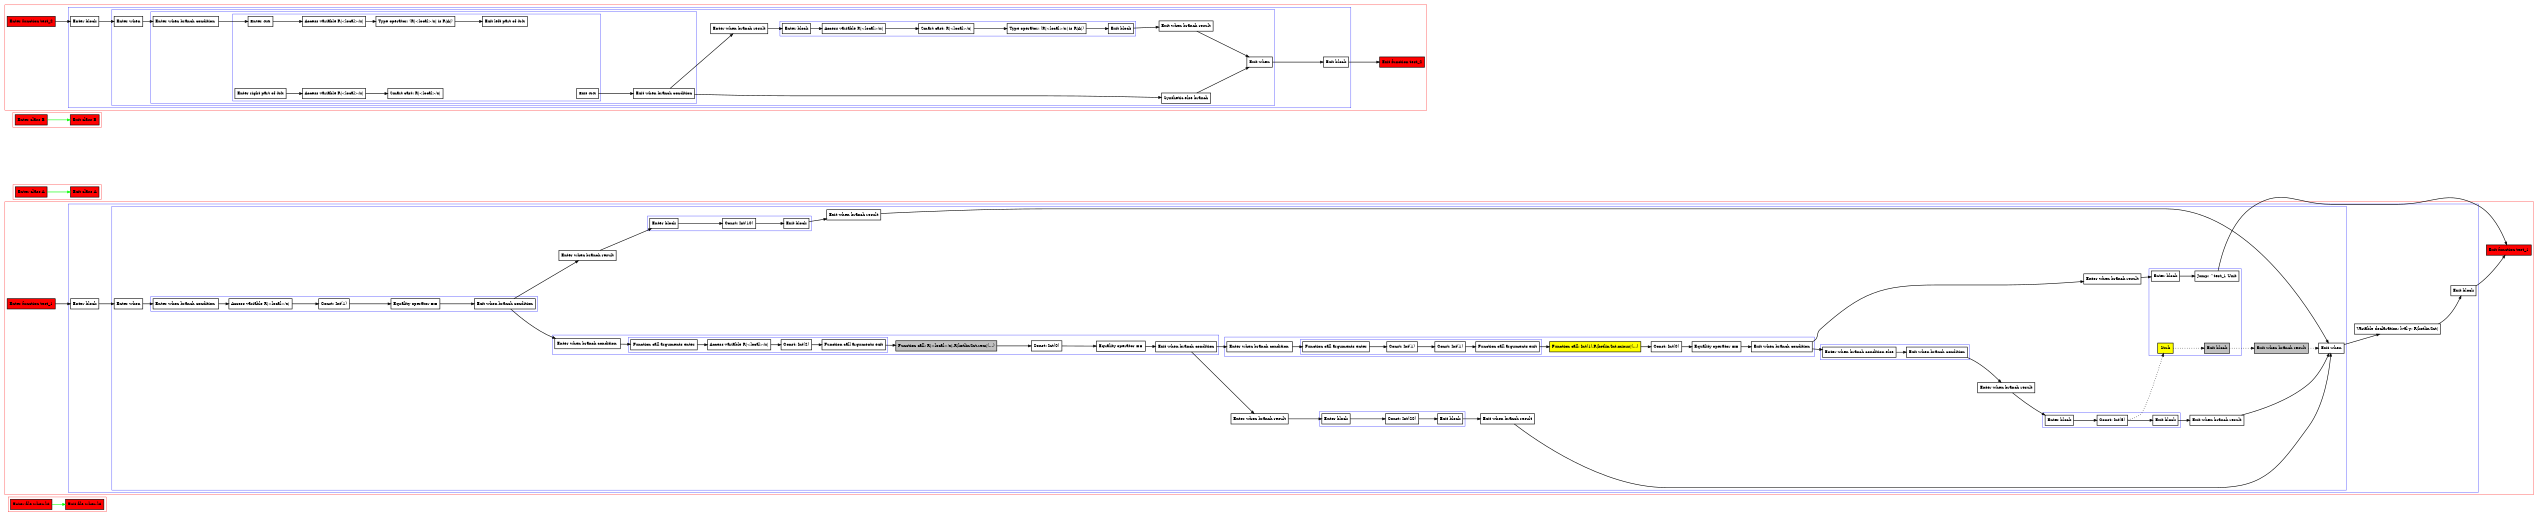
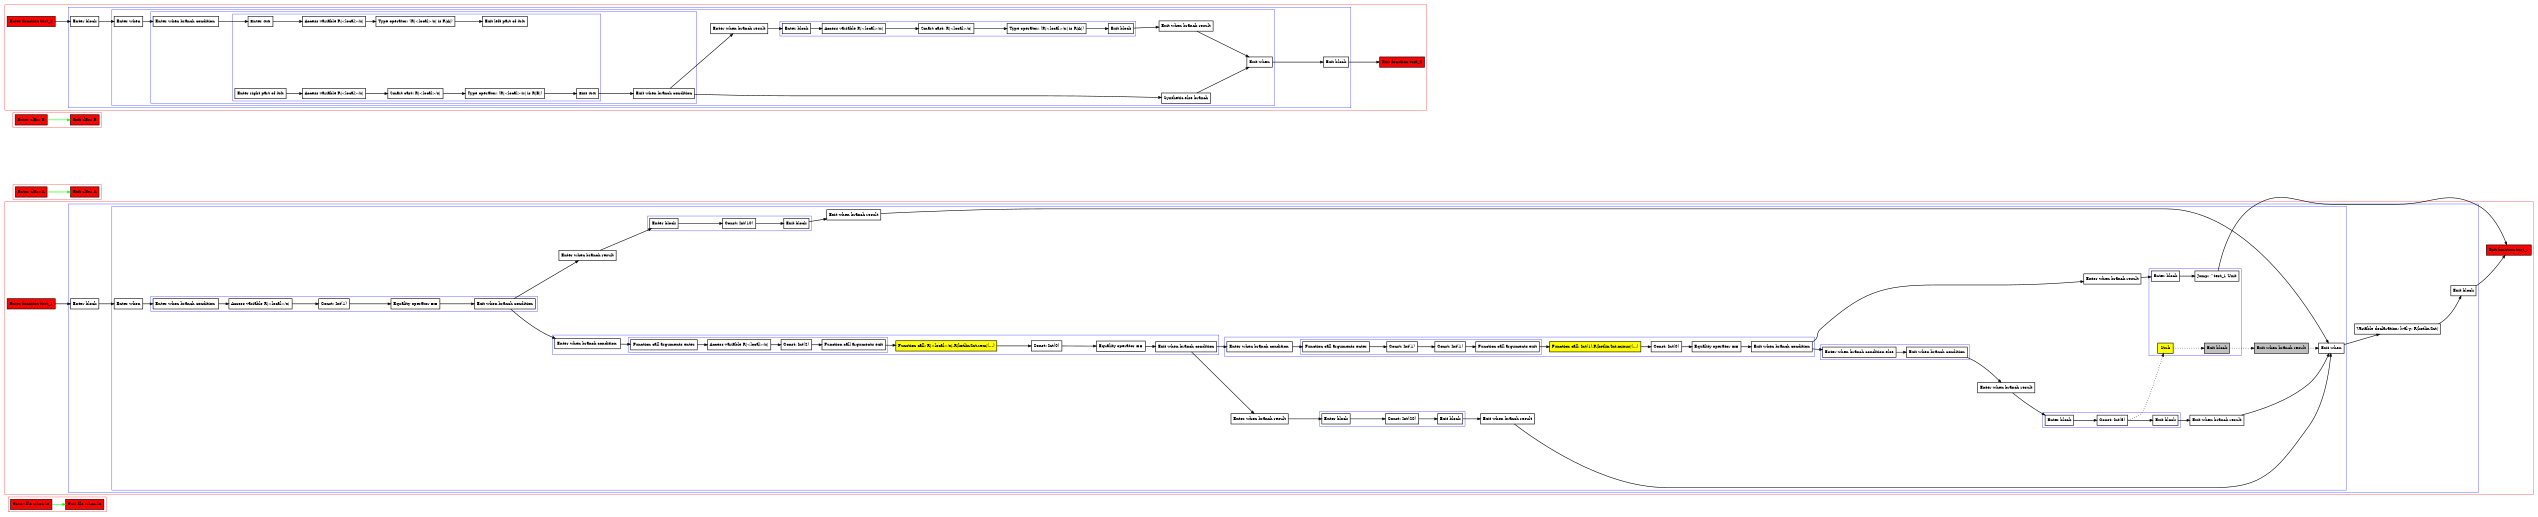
  digraph {
    fontname="DejaVu Serif"
    nodesep=3
    rankdir=LR
    node [fontname="DejaVu Serif" penwidth=2 shape=box]
    edge [fontname="DejaVu Serif" penwidth=2]
    n1 [fillcolor=red label="Enter file when.kt" style=filled]
    n2 [fillcolor=red label="Exit file when.kt" style=filled]
    n3 [label="Enter when branch condition "]
    n4 [label="Access variable R|<local>/x|"]
    n5 [label="Const: Int(1)"]
    n6 [label="Equality operator =="]
    n7 [label="Exit when branch condition"]
    n8 [label="Function call arguments enter"]
    n9 [label="Access variable R|<local>/x|"]
    n10 [label="Const: Int(2)"]
    n11 [label="Function call arguments exit"]
    n12 [label="Enter when branch condition "]
-   n13 [fillcolor=gray label="Function call: R|<local>/x|.R|kotlin/Int.rem|(...)" style=filled]
+   n13 [fillcolor=yellow label="Function call: R|<local>/x|.R|kotlin/Int.rem|(...)" style=filled]
    n14 [label="Const: Int(0)"]
    n15 [label="Equality operator =="]
    n16 [label="Exit when branch condition"]
    n17 [label="Function call arguments enter"]
    n18 [label="Const: Int(1)"]
    n19 [label="Const: Int(1)"]
    n20 [label="Function call arguments exit"]
    n21 [label="Enter when branch condition "]
    n22 [fillcolor=yellow label="Function call: Int(1).R|kotlin/Int.minus|(...)" style=filled]
    n23 [label="Const: Int(0)"]
    n24 [label="Equality operator =="]
    n25 [label="Exit when branch condition"]
    n26 [label="Enter when branch condition else"]
    n27 [label="Exit when branch condition"]
    n28 [label="Enter block"]
    n29 [label="Const: Int(5)"]
    n30 [label="Exit block"]
    n31 [label="Enter block"]
    n32 [label="Jump: ^test_1 Unit"]
    n33 [fillcolor=yellow label=Stub style=filled]
    n34 [fillcolor=gray label="Exit block" style=filled]
    n35 [label="Enter block"]
    n36 [label="Const: Int(20)"]
    n37 [label="Exit block"]
    n38 [label="Enter block"]
    n39 [label="Const: Int(10)"]
    n40 [label="Exit block"]
    n41 [label="Enter when"]
    n42 [label="Enter when branch result"]
    n43 [label="Exit when branch result"]
    n44 [label="Enter when branch result"]
    n45 [fillcolor=gray label="Exit when branch result" style=filled]
    n46 [label="Enter when branch result"]
    n47 [label="Exit when branch result"]
    n48 [label="Enter when branch result"]
    n49 [label="Exit when branch result"]
    n50 [label="Exit when"]
    n51 [label="Enter block"]
    n52 [label="Variable declaration: lval y: R|kotlin/Int|"]
    n53 [label="Exit block"]
    n54 [fillcolor=red label="Enter function test_1" style=filled]
    n55 [fillcolor=red label="Exit function test_1" style=filled]
    n56 [fillcolor=red label="Enter class A" style=filled]
    n57 [fillcolor=red label="Exit class A" style=filled]
    n58 [fillcolor=red label="Enter class B" style=filled]
    n59 [fillcolor=red label="Exit class B" style=filled]
    n60 [label="Enter &&"]
    n61 [label="Access variable R|<local>/x|"]
    n62 [label="Type operator: (R|<local>/x| is R|A|)"]
    n63 [label="Exit left part of &&"]
    n64 [label="Enter right part of &&"]
    n65 [label="Access variable R|<local>/x|"]
    n66 [label="Smart cast: R|<local>/x|"]
+   n67 [label="Type operator: (R|<local>/x| is R|B|)"]
    n68 [label="Exit &&"]
    n69 [label="Enter when branch condition "]
    n70 [label="Exit when branch condition"]
    n71 [label="Enter block"]
    n72 [label="Access variable R|<local>/x|"]
    n73 [label="Smart cast: R|<local>/x|"]
    n74 [label="Type operator: (R|<local>/x| is R|A|)"]
    n75 [label="Exit block"]
    n76 [label="Enter when"]
    n77 [label="Synthetic else branch"]
    n78 [label="Enter when branch result"]
    n79 [label="Exit when branch result"]
    n80 [label="Exit when"]
    n81 [label="Enter block"]
    n82 [label="Exit block"]
    n83 [fillcolor=red label="Enter function test_2" style=filled]
    n84 [fillcolor=red label="Exit function test_2" style=filled]
    subgraph cluster_1 {
      color=red
      n1
      n2
    }
    subgraph cluster_2 {
      color=red
      n54
      n55
      subgraph cluster_3 {
        color=blue
        n51
        n52
        n53
        subgraph cluster_4 {
          color=blue
          n41
          n42
          n43
          n44
          n45
          n46
          n47
          n48
          n49
          n50
          subgraph cluster_5 {
            color=blue
            n3
            n4
            n5
            n6
            n7
          }
          subgraph cluster_6 {
            color=blue
            n12
            n13
            n14
            n15
            n16
            subgraph cluster_7 {
              color=blue
              n8
              n9
              n10
              n11
            }
          }
          subgraph cluster_8 {
            color=blue
            n21
            n22
            n23
            n24
            n25
            subgraph cluster_9 {
              color=blue
              n17
              n18
              n19
              n20
            }
          }
          subgraph cluster_10 {
            color=blue
            n26
            n27
          }
          subgraph cluster_11 {
            color=blue
            n28
            n29
            n30
          }
          subgraph cluster_12 {
            color=blue
            n31
            n32
            n33
            n34
          }
          subgraph cluster_13 {
            color=blue
            n35
            n36
            n37
          }
          subgraph cluster_14 {
            color=blue
            n38
            n39
            n40
          }
        }
      }
    }
    subgraph cluster_15 {
      color=red
      n56
      n57
    }
    subgraph cluster_16 {
      color=red
      n58
      n59
    }
    subgraph cluster_17 {
      color=red
      n83
      n84
      subgraph cluster_18 {
        color=blue
        n81
        n82
        subgraph cluster_19 {
          color=blue
          n76
          n77
          n78
          n79
          n80
          subgraph cluster_20 {
            color=blue
            n69
            n70
            subgraph cluster_21 {
              color=blue
              n60
              n61
              n62
              n63
              n64
              n65
              n66
+             n67
              n68
            }
          }
          subgraph cluster_22 {
            color=blue
            n71
            n72
            n73
            n74
            n75
          }
        }
      }
    }
    n1 -> n2 [color=green]
    n3 -> n4
    n4 -> n5
    n5 -> n6
    n6 -> n7
    n7 -> n12
    n7 -> n48
    n8 -> n9
    n9 -> n10
    n10 -> n11
    n11 -> n13
    n12 -> n8
    n13 -> n14
    n14 -> n15
    n15 -> n16
    n16 -> n21
    n16 -> n46
    n17 -> n18
    n18 -> n19
    n19 -> n20
    n20 -> n22
    n21 -> n17
    n22 -> n23
    n23 -> n24
    n24 -> n25
    n25 -> n26
    n25 -> n44
    n26 -> n27
    n27 -> n42
    n28 -> n29
    n29 -> n30
    n29 -> n33 [style=dotted]
    n30 -> n43
    n31 -> n32
    n32 -> n55
    n33 -> n34 [style=dotted]
    n34 -> n45 [style=dotted]
    n35 -> n36
    n36 -> n37
    n37 -> n47
    n38 -> n39
    n39 -> n40
    n40 -> n49
    n41 -> n3
    n42 -> n28
    n43 -> n50
    n44 -> n31
    n45 -> n50 [style=dotted]
    n46 -> n35
    n47 -> n50
    n48 -> n38
    n49 -> n50
    n50 -> n52
    n51 -> n41
    n52 -> n53
    n53 -> n55
    n54 -> n51
    n56 -> n57 [color=green]
    n58 -> n59 [color=green]
    n60 -> n61
    n61 -> n62
    n62 -> n63
    n64 -> n65
    n65 -> n66
+   n66 -> n67
+   n67 -> n68
    n68 -> n70
    n69 -> n60
    n70 -> n77
    n70 -> n78
    n71 -> n72
    n72 -> n73
    n73 -> n74
    n74 -> n75
    n75 -> n79
    n76 -> n69
    n77 -> n80
    n78 -> n71
    n79 -> n80
    n80 -> n82
    n81 -> n76
    n82 -> n84
    n83 -> n81
  }
